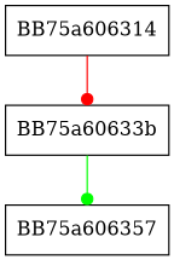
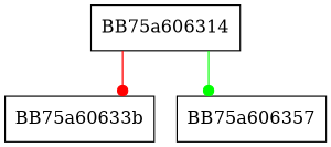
  digraph {
    splines=ortho
    node [shape=box]
    edge [arrowhead=dot]
    BB75a606314
    BB75a60633b
    BB75a606357
    BB75a606314 -> BB75a60633b [color=red]
-   BB75a60633b -> BB75a606357 [color=green]
+   BB75a606314 -> BB75a606357 [color=green]
  }
